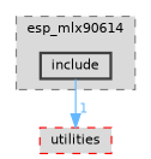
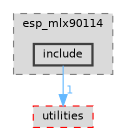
  digraph {
    compound=true
    node [fillcolor="#dadada" fontname=Helvetica fontsize=10 shape=box]
    n1 [color=grey25 height=0.2 label=include style="filled,bold" width=0.4]
    n2 [color=red height=0.2 label=utilities style="filled,dashed" width=0.4]
    subgraph cluster_1 {
      bgcolor="#dadada"
      fontname=Helvetica
      fontsize=10
-     label=esp_mlx90614
+     label=esp_mlx90114
      pencolor=grey50
      style="filled,dashed"
      n1
    }
    n1 -> n2 [color=steelblue1 fontcolor=steelblue1 fontname=Helvetica fontsize=10 headlabel=1 labeldistance=1.5 labelfontname=Helvetica labelfontsize=10]
  }
